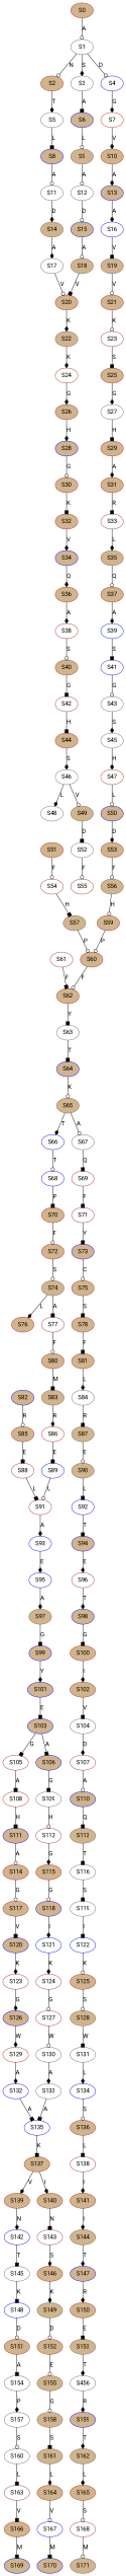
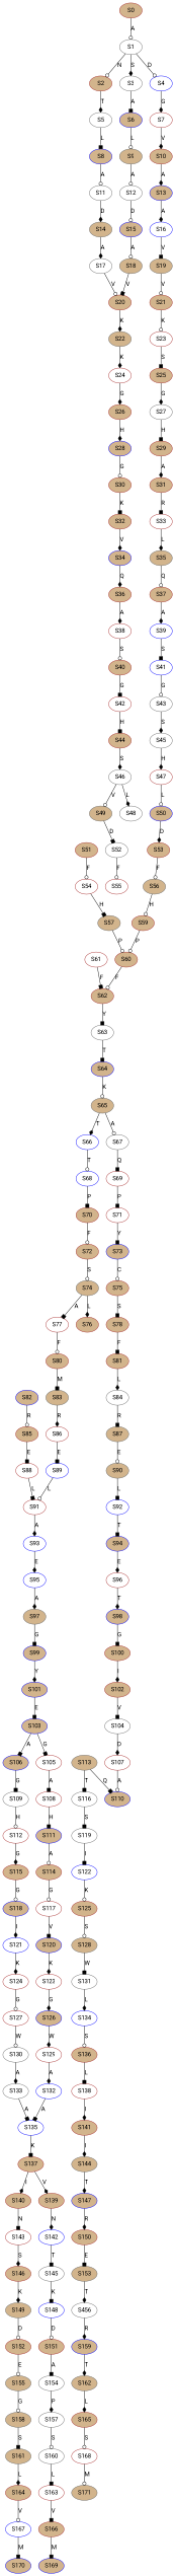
  strict digraph {
    fontname=Roboto
    node [color=brown fillcolor=tan fontname=Roboto style=filled]
    edge [arrowhead=diamond fontname=Roboto]
    S1 [color=gray40 fillcolor=white]
    S0
    S2
    S3 [color=gray40 fillcolor=white]
    S4 [color=blue fillcolor=white]
    S5 [color=gray40 fillcolor=white]
    S6 [color=blue]
    S7 [fillcolor=white]
    S8 [color=blue]
    S9 [color=gray40]
    S10
    S11 [color=gray40 fillcolor=white]
    S12 [color=gray40 fillcolor=white]
    S13 [color=blue]
    S14 [color=gray40]
    S15 [color=blue]
    S16 [color=blue fillcolor=white]
    S17 [color=gray40 fillcolor=white]
    S18 [color=gray40]
    S19 [color=gray40]
    S20
    S21
    S22 [color=gray40]
    S23 [fillcolor=white]
    S24 [fillcolor=white]
    S25
    S26
    S27 [color=gray40 fillcolor=white]
    S28 [color=blue]
    S29
    S30
    S31
    S32
    S33 [fillcolor=white]
    S34 [color=blue]
    S35 [color=gray40]
    S36
    S37
    S38 [fillcolor=white]
    S39 [color=blue fillcolor=white]
    S40
    S41 [color=blue fillcolor=white]
    S42 [fillcolor=white]
    S43 [color=gray40 fillcolor=white]
    S44
    S45 [color=gray40 fillcolor=white]
    S46 [color=gray40 fillcolor=white]
    S47 [fillcolor=white]
    S48 [color=gray40 fillcolor=white]
    S49 [color=gray40]
    S50 [color=blue]
    S52 [color=gray40 fillcolor=white]
    S53
    S54 [fillcolor=white]
    S51
    S55 [fillcolor=white]
    S56 [color=gray40]
    S57 [color=gray40]
    S59
    S60
    S62
    S61 [fillcolor=white]
    S63 [color=gray40 fillcolor=white]
    S64 [color=blue]
    S65 [color=gray40]
    S66 [color=blue fillcolor=white]
    S67 [color=gray40 fillcolor=white]
    S68 [color=blue fillcolor=white]
    S69 [fillcolor=white]
    S70
    S71 [fillcolor=white]
    S72
    S73 [color=blue]
    S74 [color=gray40]
    S75
    S76
    S77 [fillcolor=white]
    S78
    S80
    S81
    S83 [color=gray40]
    S84 [color=gray40 fillcolor=white]
    S82 [color=blue]
    S85
    S86 [fillcolor=white]
    S87 [color=gray40]
    S88 [fillcolor=white]
    S89 [color=blue fillcolor=white]
    S90 [color=gray40]
    S91 [fillcolor=white]
    S92 [color=blue fillcolor=white]
    S93 [color=blue fillcolor=white]
    S94 [color=blue]
    S95 [color=blue fillcolor=white]
    S96 [fillcolor=white]
    S97 [color=gray40]
    S98 [color=blue]
    S99 [color=blue]
    S100
    S101 [color=blue]
    S102
    S103 [color=blue]
    S104 [color=gray40 fillcolor=white]
    S105 [fillcolor=white]
    S106 [color=blue]
    S107 [fillcolor=white]
    S108 [fillcolor=white]
    S109 [color=gray40 fillcolor=white]
    S110 [color=blue]
    S111 [color=blue]
    S112 [fillcolor=white]
    S113 [color=gray40]
    S114
    S115
    S116 [color=gray40 fillcolor=white]
-   S117
+   S117 [fillcolor=white]
    S118 [color=blue]
    S119 [color=gray40 fillcolor=white]
    S120 [color=blue]
    S121 [color=blue fillcolor=white]
    S122 [color=blue fillcolor=white]
    S123 [fillcolor=white]
    S124 [fillcolor=white]
    S125
    S126 [color=blue]
    S127 [fillcolor=white]
    S128 [color=gray40]
    S129 [fillcolor=white]
    S130 [color=gray40 fillcolor=white]
    S131 [color=gray40 fillcolor=white]
    S132 [color=blue fillcolor=white]
    S133 [color=gray40 fillcolor=white]
    S134 [color=blue fillcolor=white]
    S135 [color=blue fillcolor=white]
    S136
    S137
    S138 [fillcolor=white]
    S139
    S140
    S141
    S142 [color=blue fillcolor=white]
    S143 [fillcolor=white]
    S144 [color=gray40]
    S145 [color=gray40 fillcolor=white]
    S146
    S147 [color=blue]
    S148 [color=blue fillcolor=white]
    S149 [color=gray40]
    S150
    S151
    S152
    S153 [color=gray40]
    S154 [color=gray40 fillcolor=white]
    S155 [color=gray40]
    n155 [color=gray40 fillcolor=white label=S456]
    S157 [color=gray40 fillcolor=white]
    S158 [color=gray40]
    S159 [color=blue]
    S160 [color=gray40 fillcolor=white]
    S161 [color=gray40]
    S162 [color=gray40]
    S163 [fillcolor=white]
    S164
    S165
    S166
    S167 [color=blue fillcolor=white]
    S168 [fillcolor=white]
    S169 [color=blue]
    S170 [color=blue]
    S171 [color=gray40]
    S1 -> S2 [arrowhead=odot label=N]
    S1 -> S3 [label=S]
    S1 -> S4 [arrowhead=odot label=D]
    S0 -> S1 [arrowhead=odot label=A]
    S2 -> S5 [label=T]
    S3 -> S6 [arrowhead=box label=A]
    S4 -> S7 [label=G]
    S5 -> S8 [arrowhead=box label=L]
    S6 -> S9 [arrowhead=odot label=L]
    S7 -> S10 [label=V]
    S8 -> S11 [arrowhead=odot label=A]
    S9 -> S12 [arrowhead=odot label=A]
    S10 -> S13 [label=A]
    S11 -> S14 [label=D]
    S12 -> S15 [arrowhead=odot label=D]
    S13 -> S16 [label=A]
    S14 -> S17 [label=A]
    S15 -> S18 [arrowhead=odot label=A]
    S16 -> S19 [arrowhead=box label=V]
    S17 -> S20 [arrowhead=odot label=V]
    S18 -> S20 [arrowhead=box label=V]
    S19 -> S21 [arrowhead=odot label=V]
    S20 -> S22 [label=K]
    S21 -> S23 [arrowhead=odot label=K]
    S22 -> S24 [label=K]
    S23 -> S25 [arrowhead=box label=S]
    S24 -> S26 [label=G]
    S25 -> S27 [label=G]
    S26 -> S28 [label=H]
    S27 -> S29 [arrowhead=box label=H]
    S28 -> S30 [arrowhead=odot label=G]
    S29 -> S31 [label=A]
    S30 -> S32 [arrowhead=box label=K]
    S31 -> S33 [arrowhead=box label=R]
    S32 -> S34 [label=V]
    S33 -> S35 [label=L]
    S34 -> S36 [label=Q]
    S35 -> S37 [arrowhead=odot label=Q]
    S36 -> S38 [label=A]
    S37 -> S39 [label=A]
    S38 -> S40 [arrowhead=odot label=S]
    S39 -> S41 [arrowhead=box label=S]
    S40 -> S42 [arrowhead=box label=G]
    S41 -> S43 [arrowhead=odot label=G]
    S42 -> S44 [arrowhead=box label=H]
    S43 -> S45 [label=S]
    S44 -> S46 [label=S]
    S45 -> S47 [label=H]
    S46 -> S48 [label=L]
    S46 -> S49 [arrowhead=odot label=V]
    S47 -> S50 [arrowhead=odot label=L]
    S49 -> S52 [arrowhead=box label=D]
    S50 -> S53 [label=D]
    S52 -> S55 [arrowhead=odot label=F]
    S53 -> S56 [arrowhead=odot label=F]
    S54 -> S57 [arrowhead=box label=H]
    S51 -> S54 [arrowhead=odot label=F]
    S56 -> S59 [arrowhead=odot label=H]
    S57 -> S60 [arrowhead=odot label=P]
    S59 -> S60 [arrowhead=odot label=P]
    S60 -> S62 [arrowhead=odot label=F]
    S62 -> S63 [arrowhead=box label=Y]
    S61 -> S62 [arrowhead=box label=F]
    S63 -> S64 [arrowhead=box label=T]
    S64 -> S65 [arrowhead=odot label=K]
    S65 -> S66 [label=T]
    S65 -> S67 [arrowhead=odot label=A]
    S66 -> S68 [arrowhead=odot label=T]
    S67 -> S69 [arrowhead=box label=Q]
    S68 -> S70 [arrowhead=box label=P]
-   S69 -> S71 [arrowhead=box label=F]
+   S69 -> S71 [arrowhead=box label=P]
    S70 -> S72 [arrowhead=odot label=F]
    S71 -> S73 [arrowhead=box label=Y]
    S72 -> S74 [arrowhead=odot label=S]
    S73 -> S75 [arrowhead=odot label=C]
    S74 -> S76 [label=L]
    S74 -> S77 [arrowhead=box label=A]
    S75 -> S78 [arrowhead=box label=S]
    S77 -> S80 [arrowhead=odot label=F]
    S78 -> S81 [arrowhead=box label=F]
    S80 -> S83 [arrowhead=box label=M]
    S81 -> S84 [label=L]
    S83 -> S86 [label=R]
    S84 -> S87 [arrowhead=box label=R]
    S82 -> S85 [arrowhead=odot label=R]
    S85 -> S88 [arrowhead=box label=E]
    S86 -> S89 [arrowhead=box label=E]
    S87 -> S90 [arrowhead=odot label=E]
    S88 -> S91 [arrowhead=box label=L]
    S89 -> S91 [arrowhead=odot label=L]
    S90 -> S92 [arrowhead=box label=L]
    S91 -> S93 [label=A]
    S92 -> S94 [arrowhead=box label=T]
    S93 -> S95 [label=E]
    S94 -> S96 [label=E]
    S95 -> S97 [label=A]
    S96 -> S98 [label=T]
    S97 -> S99 [arrowhead=box label=G]
    S98 -> S100 [arrowhead=box label=G]
    S99 -> S101 [label=Y]
    S100 -> S102 [label=I]
    S101 -> S103 [arrowhead=box label=E]
    S102 -> S104 [arrowhead=box label=V]
    S103 -> S105 [arrowhead=box label=G]
    S103 -> S106 [arrowhead=box label=A]
    S104 -> S107 [label=D]
    S105 -> S108 [arrowhead=box label=A]
    S106 -> S109 [arrowhead=box label=G]
    S107 -> S110 [arrowhead=odot label=A]
    S108 -> S111 [arrowhead=box label=H]
    S109 -> S112 [arrowhead=odot label=H]
-   S110 -> S113 [arrowhead=box label=Q]
+   S113 -> S110 [arrowhead=box label=Q]
    S111 -> S114 [arrowhead=odot label=A]
    S112 -> S115 [label=G]
    S113 -> S116 [arrowhead=box label=T]
    S114 -> S117 [arrowhead=odot label=G]
    S115 -> S118 [arrowhead=odot label=G]
    S116 -> S119 [arrowhead=box label=S]
    S117 -> S120 [arrowhead=box label=V]
    S118 -> S121 [label=I]
    S119 -> S122 [arrowhead=box label=I]
    S120 -> S123 [label=K]
    S121 -> S124 [label=K]
    S122 -> S125 [arrowhead=odot label=K]
    S123 -> S126 [label=G]
    S124 -> S127 [arrowhead=odot label=G]
    S125 -> S128 [arrowhead=odot label=S]
    S126 -> S129 [label=W]
    S127 -> S130 [arrowhead=odot label=W]
    S128 -> S131 [arrowhead=box label=W]
    S129 -> S132 [label=A]
    S130 -> S133 [label=A]
    S131 -> S134 [label=L]
    S132 -> S135 [arrowhead=box label=A]
    S133 -> S135 [arrowhead=box label=A]
    S134 -> S136 [arrowhead=odot label=S]
    S135 -> S137 [arrowhead=box label=K]
    S136 -> S138 [arrowhead=box label=L]
    S137 -> S139 [label=V]
    S137 -> S140 [label=I]
    S138 -> S141 [label=I]
    S139 -> S142 [label=N]
    S140 -> S143 [arrowhead=box label=N]
    S141 -> S144 [label=I]
    S142 -> S145 [arrowhead=box label=T]
    S143 -> S146 [label=S]
    S144 -> S147 [label=T]
    S145 -> S148 [arrowhead=box label=K]
    S146 -> S149 [label=K]
    S147 -> S150 [label=R]
    S148 -> S151 [arrowhead=odot label=D]
    S149 -> S152 [arrowhead=odot label=D]
    S150 -> S153 [arrowhead=box label=E]
    S151 -> S154 [arrowhead=box label=A]
    S152 -> S155 [arrowhead=odot label=E]
    S153 -> n155 [label=T]
    S154 -> S157 [label=P]
    S155 -> S158 [arrowhead=odot label=G]
    n155 -> S159 [label=R]
    S157 -> S160 [arrowhead=odot label=S]
    S158 -> S161 [arrowhead=box label=S]
    S159 -> S162 [label=T]
    S160 -> S163 [arrowhead=box label=L]
    S161 -> S164 [label=L]
    S162 -> S165 [label=L]
    S163 -> S166 [arrowhead=box label=V]
    S164 -> S167 [arrowhead=odot label=V]
    S165 -> S168 [arrowhead=odot label=S]
    S166 -> S169 [arrowhead=box label=M]
    S167 -> S170 [arrowhead=box label=M]
    S168 -> S171 [arrowhead=odot label=M]
  }
